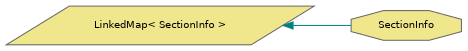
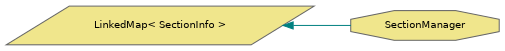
  digraph {
    rankdir=LR
    node [color=grey40 fillcolor=khaki fontname=Helvetica fontsize=10 style=filled]
    n1 [height=0.2 label="LinkedMap\< SectionInfo \>" shape=parallelogram width=0.4]
-   n2 [height=0.2 label=SectionInfo shape=octagon width=0.4]
+   n2 [height=0.2 label=SectionManager shape=octagon width=0.4]
    n1 -> n2 [color=teal dir=back fontname=Helvetica fontsize=10 labelfontname=Helvetica labelfontsize=10 style=solid]
  }
